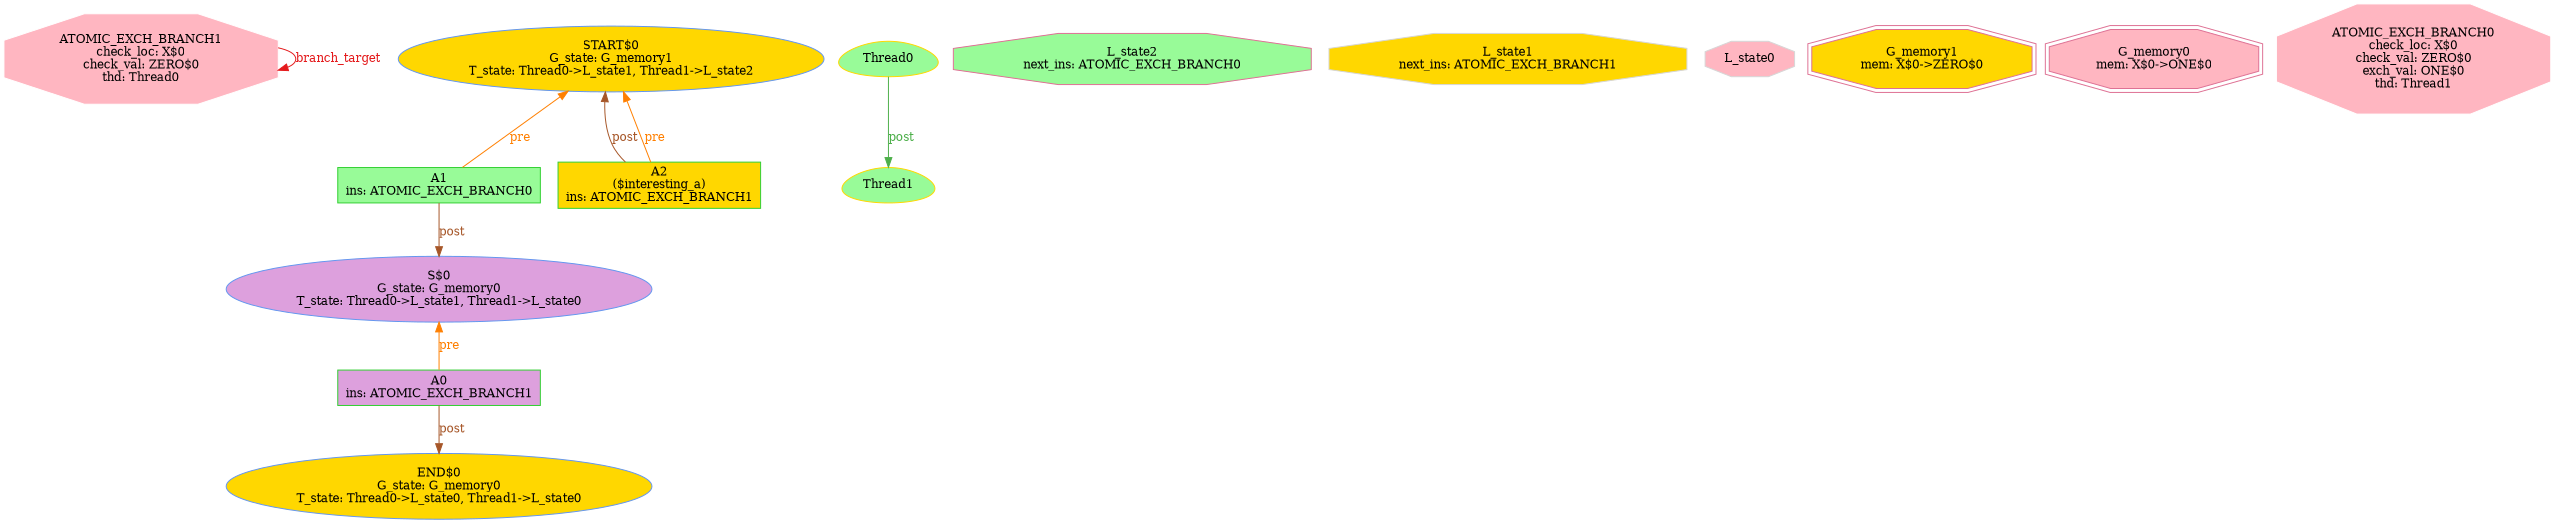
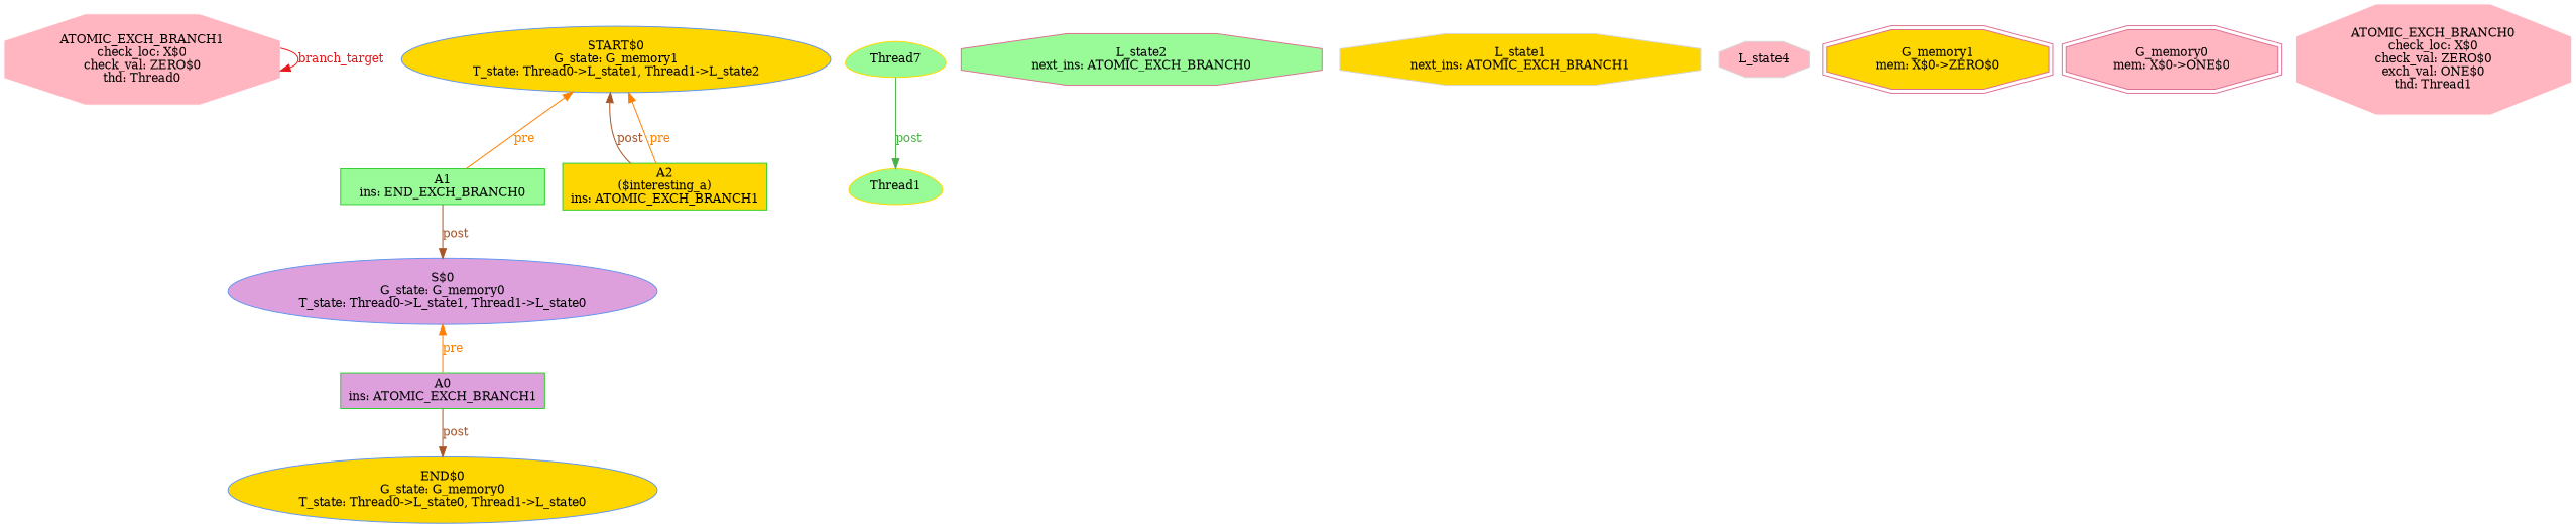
  digraph {
    fontsize=12
    rankdir=TB
    node [color="#31cf31" fillcolor=gold fontcolor="#000000" fontsize=12 shape=octagon style="filled, solid"]
    edge [color="#a65628" dir=forward fontcolor="#a65628" fontsize=12 style=solid uuid="<A2, START$0>" weight=1]
    n1 [color="#ffffff" fillcolor=lightpink label="ATOMIC_EXCH_BRANCH1\ncheck_loc: X$0\ncheck_val: ZERO$0\nthd: Thread0" uuid=ATOMIC_EXCH_BRANCH1]
    n2 [fillcolor=plum label="A0\nins: ATOMIC_EXCH_BRANCH1" shape=box uuid=A0]
    n3 [color="#6396ef" label="END$0\nG_state: G_memory0\nT_state: Thread0->L_state0, Thread1->L_state0" shape=ellipse uuid="END$0"]
-   n4 [fillcolor=palegreen label="A1\nins: ATOMIC_EXCH_BRANCH0" shape=box uuid=A1]
+   n4 [fillcolor=palegreen label="A1\nins: END_EXCH_BRANCH0" shape=box uuid=A1]
    n5 [color="#6396ef" fillcolor=plum label="S$0\nG_state: G_memory0\nT_state: Thread0->L_state1, Thread1->L_state0" shape=ellipse uuid="S$0"]
    n6 [color="#6396ef" label="START$0\nG_state: G_memory1\nT_state: Thread0->L_state1, Thread1->L_state2" shape=ellipse uuid="START$0"]
    n7 [label="A2\n($interesting_a)\nins: ATOMIC_EXCH_BRANCH1" shape=box uuid=A2]
-   n8 [color="#ffd700" fillcolor=palegreen label=Thread0 shape=egg uuid=Thread0]
+   n8 [color="#ffd700" fillcolor=palegreen label=Thread7 shape=egg uuid=Thread0]
    n9 [color="#ffd700" fillcolor=palegreen label=Thread1 shape=egg uuid=Thread1]
    n10 [color="#de7194" fillcolor=palegreen label="L_state2\nnext_ins: ATOMIC_EXCH_BRANCH0" uuid=L_state2]
    n11 [color="#d6d6d6" label="L_state1\nnext_ins: ATOMIC_EXCH_BRANCH1" uuid=L_state1]
-   n12 [color="#d6d6d6" fillcolor=lightpink label=L_state0 uuid=L_state0]
+   n12 [color="#d6d6d6" fillcolor=lightpink label=L_state4 uuid=L_state0]
    n13 [color="#de7194" label="G_memory1\nmem: X$0->ZERO$0" shape=doubleoctagon uuid=G_memory1]
    n14 [color="#de7194" fillcolor=lightpink label="G_memory0\nmem: X$0->ONE$0" shape=doubleoctagon uuid=G_memory0]
    n15 [color="#ffffff" fillcolor=lightpink label="ATOMIC_EXCH_BRANCH0\ncheck_loc: X$0\ncheck_val: ZERO$0\nexch_val: ONE$0\nthd: Thread1" uuid=ATOMIC_EXCH_BRANCH0]
    n1 -> n1 [color="#e41a1c" fontcolor="#e41a1c" label=branch_target uuid="<ATOMIC_EXCH_BRANCH1, ATOMIC_EXCH_BRANCH1>"]
    n2 -> n3 [label=post uuid="<A0, END$0>"]
    n4 -> n5 [label=post uuid="<A1, S$0>"]
    n5 -> n2 [color="#ff7f00" dir=back fontcolor="#ff7f00" label=pre uuid="<A0, S$0>"]
    n6 -> n4 [color="#ff7f00" dir=back fontcolor="#ff7f00" label=pre uuid="<A1, START$0>"]
    n6 -> n7 [dir=back label=post]
    n6 -> n7 [color="#ff7f00" dir=back fontcolor="#ff7f00" label=pre]
    n8 -> n9 [color="#4daf4a" fontcolor="#4daf4a" label=post uuid="<Thread0, Thread1>"]
  }
